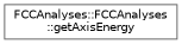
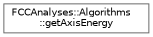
  digraph {
    rankdir=TB
-   n1 [color=grey40 fillcolor=white fontname=Helvetica fontsize=10 height=0.2 label="FCCAnalyses::FCCAnalyses\l::getAxisEnergy" shape=box style=filled width=0.4]
+   n1 [color=grey40 fillcolor=white fontname=Helvetica fontsize=10 height=0.2 label="FCCAnalyses::Algorithms\l::getAxisEnergy" shape=box style=filled width=0.4]
  }
